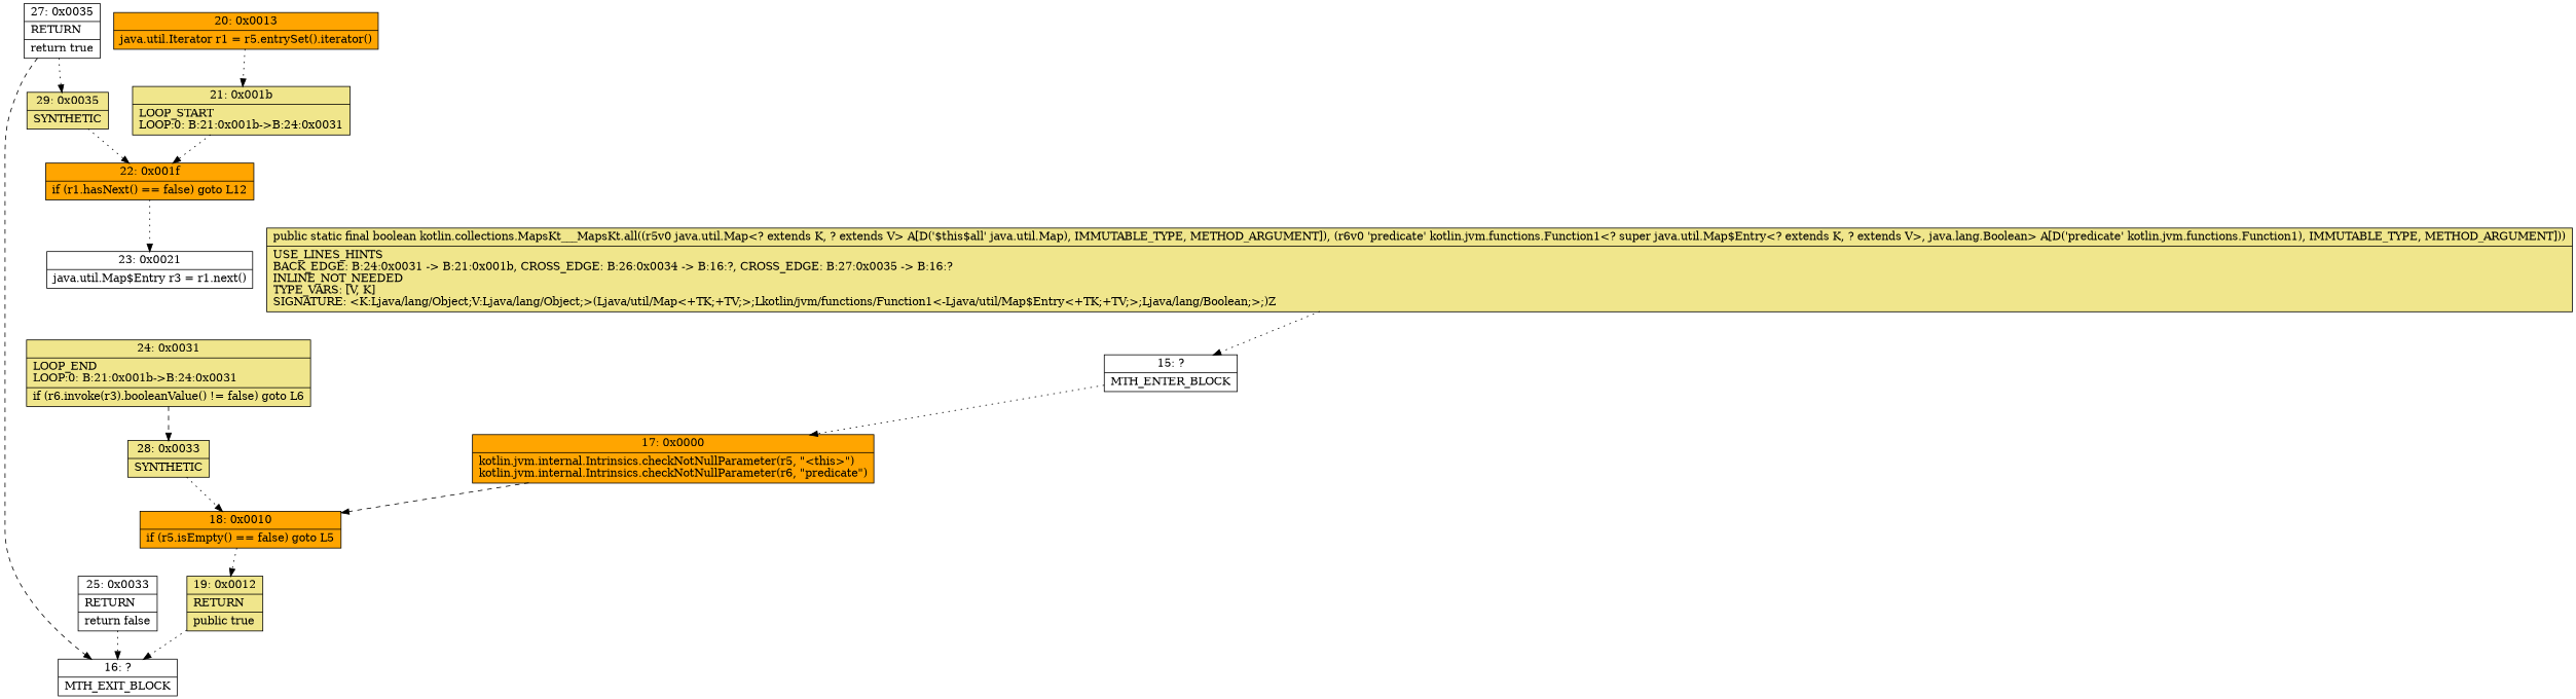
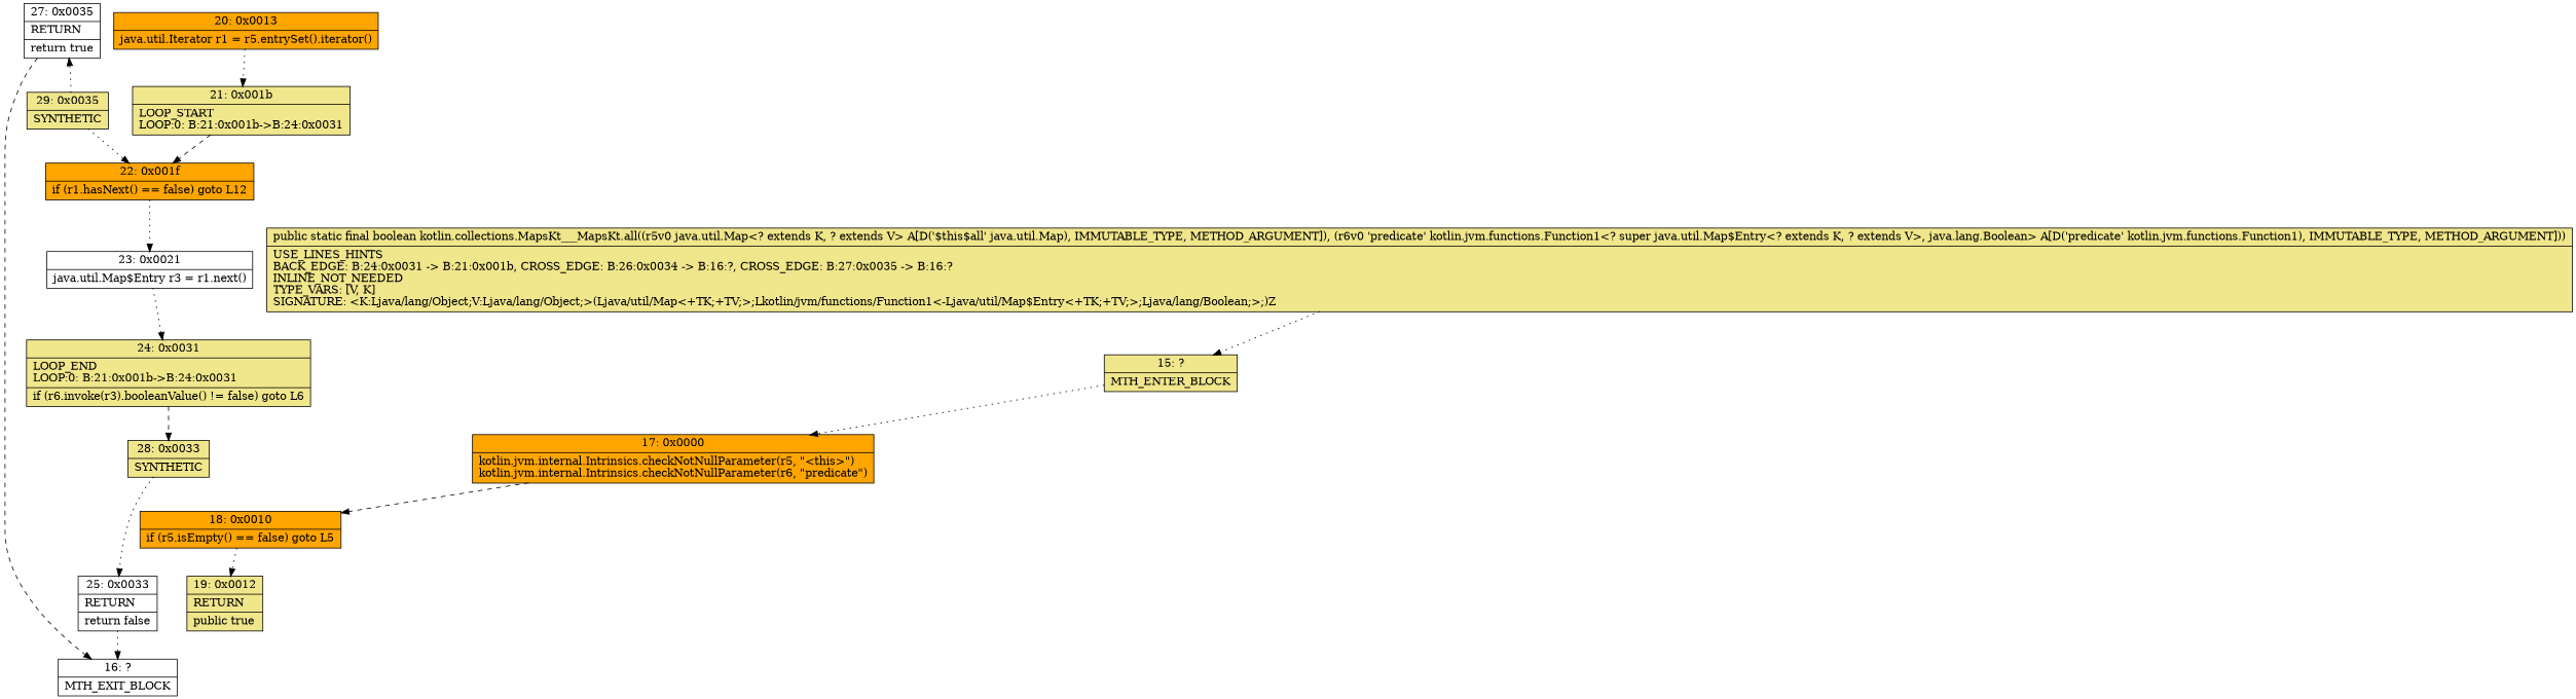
  digraph {
    node [fillcolor=khaki shape=record style=filled]
    edge [style=dotted]
-   n1 [fillcolor=white label="{15\:\ ?|MTH_ENTER_BLOCK\l}"]
+   n1 [label="{15\:\ ?|MTH_ENTER_BLOCK\l}"]
    n2 [fillcolor=orange label="{17\:\ 0x0000|kotlin.jvm.internal.Intrinsics.checkNotNullParameter(r5, \"\<this\>\")\lkotlin.jvm.internal.Intrinsics.checkNotNullParameter(r6, \"predicate\")\l}"]
    n3 [fillcolor=orange label="{18\:\ 0x0010|if (r5.isEmpty() == false) goto L5\l}"]
    n4 [label="{19\:\ 0x0012|RETURN\l|public true\l}"]
    n5 [fillcolor=white label="{16\:\ ?|MTH_EXIT_BLOCK\l}"]
    n6 [fillcolor=orange label="{20\:\ 0x0013|java.util.Iterator r1 = r5.entrySet().iterator()\l}"]
    n7 [label="{21\:\ 0x001b|LOOP_START\lLOOP:0: B:21:0x001b\-\>B:24:0x0031\l}"]
    n8 [fillcolor=orange label="{22\:\ 0x001f|if (r1.hasNext() == false) goto L12\l}"]
    n9 [fillcolor=white label="{23\:\ 0x0021|java.util.Map$Entry r3 = r1.next()\l}"]
    n10 [label="{24\:\ 0x0031|LOOP_END\lLOOP:0: B:21:0x001b\-\>B:24:0x0031\l|if (r6.invoke(r3).booleanValue() != false) goto L6\l}"]
    n11 [label="{29\:\ 0x0035|SYNTHETIC\l}"]
    n12 [fillcolor=white label="{27\:\ 0x0035|RETURN\l|return true\l}"]
    n13 [label="{28\:\ 0x0033|SYNTHETIC\l}"]
    n14 [fillcolor=white label="{25\:\ 0x0033|RETURN\l|return false\l}"]
    n15 [label="{public static final boolean kotlin.collections.MapsKt___MapsKt.all((r5v0 java.util.Map\<? extends K, ? extends V\> A[D('$this$all' java.util.Map), IMMUTABLE_TYPE, METHOD_ARGUMENT]), (r6v0 'predicate' kotlin.jvm.functions.Function1\<? super java.util.Map$Entry\<? extends K, ? extends V\>, java.lang.Boolean\> A[D('predicate' kotlin.jvm.functions.Function1), IMMUTABLE_TYPE, METHOD_ARGUMENT]))  | USE_LINES_HINTS\lBACK_EDGE: B:24:0x0031 \-\> B:21:0x001b, CROSS_EDGE: B:26:0x0034 \-\> B:16:?, CROSS_EDGE: B:27:0x0035 \-\> B:16:?\lINLINE_NOT_NEEDED\lTYPE_VARS: [V, K]\lSIGNATURE: \<K:Ljava\/lang\/Object;V:Ljava\/lang\/Object;\>(Ljava\/util\/Map\<+TK;+TV;\>;Lkotlin\/jvm\/functions\/Function1\<\-Ljava\/util\/Map$Entry\<+TK;+TV;\>;Ljava\/lang\/Boolean;\>;)Z\l}"]
    n1 -> n2
    n2 -> n3 [style=dashed]
    n3 -> n4
-   n4 -> n5
    n6 -> n7
-   n7 -> n8
+   n7 -> n8 [style=dashed]
    n8 -> n9
+   n9 -> n10
    n10 -> n13 [style=dashed]
    n11 -> n8
-   n12 -> n11
+   n11 -> n12
    n12 -> n5 [style=dashed]
-   n13 -> n3
+   n13 -> n14
    n14 -> n5
    n15 -> n1
  }
